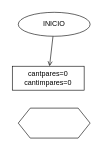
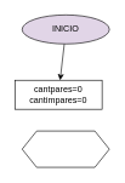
  <mxCell id="0" />
  <mxCell id="1" parent="0" />
- <mxCell id="2" value="" style="edgeStyle=none;html=1;endArrow=open;" edge="1" parent="1" source="3" target="4"><mxGeometry relative="1" as="geometry" /></mxCell>
- <mxCell id="3" value="INICIO" style="ellipse;whiteSpace=wrap;html=1;" vertex="1" parent="1"><mxGeometry x="30" y="20" width="120" height="40" as="geometry" /></mxCell>
+ <mxCell id="2" value="" style="edgeStyle=none;html=1;" edge="1" parent="1" source="3" target="4"><mxGeometry relative="1" as="geometry" /></mxCell>
+ <mxCell id="3" value="INICIO" style="ellipse;whiteSpace=wrap;html=1;fillColor=#e1d5e7;" vertex="1" parent="1"><mxGeometry x="30" y="20" width="120" height="40" as="geometry" /></mxCell>
  <mxCell id="4" value="cantpares=0&lt;br&gt;cantimpares=0" style="whiteSpace=wrap;html=1;" vertex="1" parent="1"><mxGeometry x="20" y="110" width="120" height="40" as="geometry" /></mxCell>
  <mxCell id="5" value="" style="shape=hexagon;perimeter=hexagonPerimeter2;whiteSpace=wrap;html=1;fixedSize=1;" vertex="1" parent="1"><mxGeometry x="30" y="180" width="120" height="50" as="geometry" /></mxCell>
